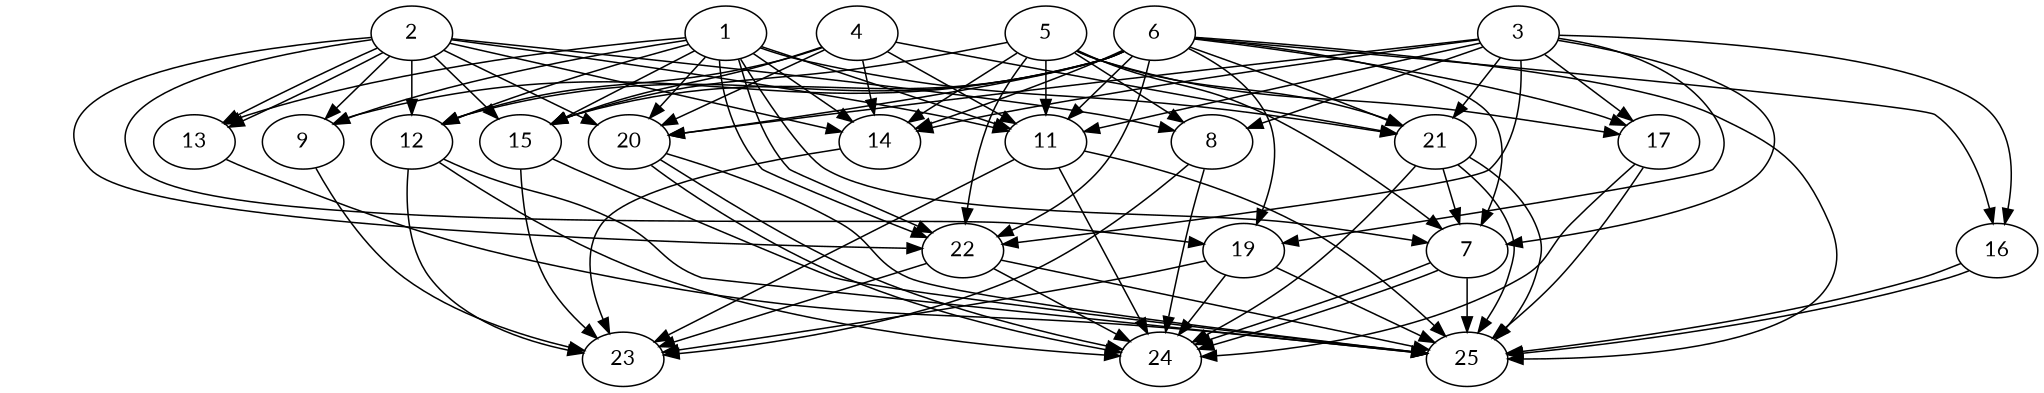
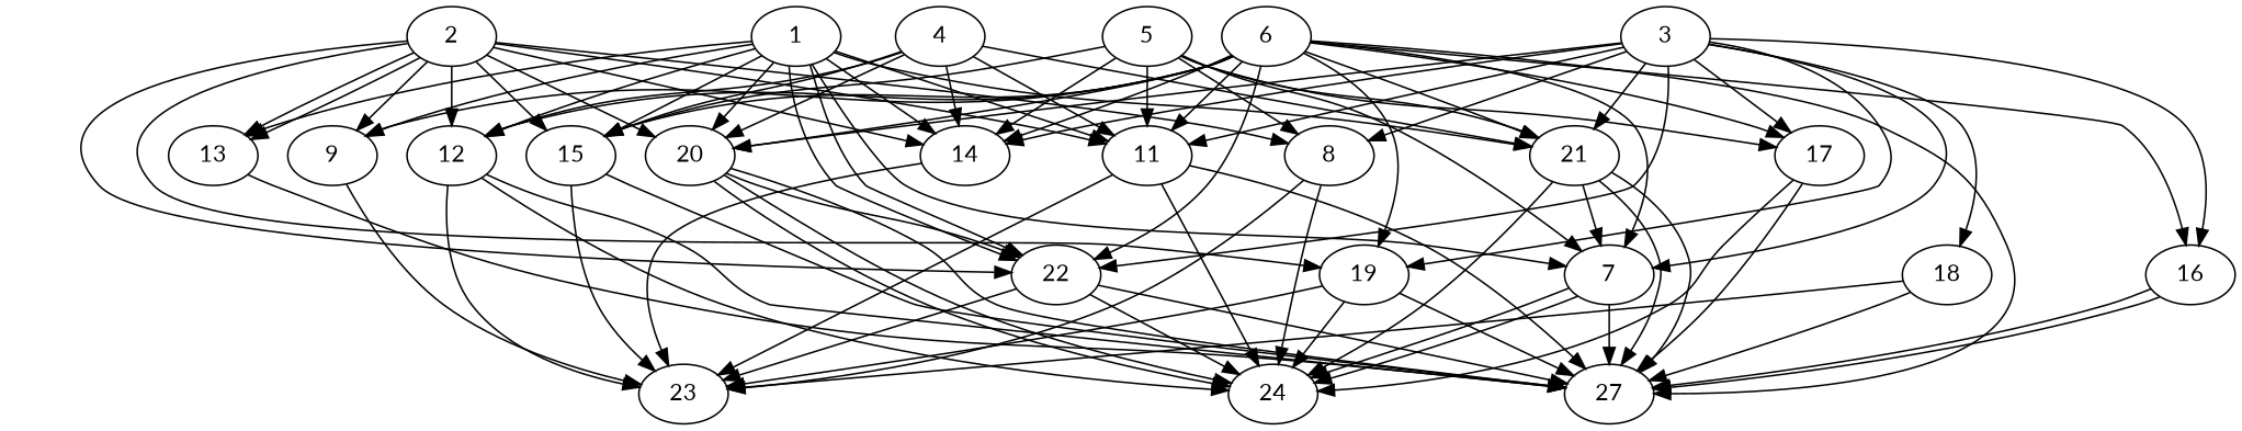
  digraph {
    fontname=Lato
    node [alpha=0.09 fontname=Lato]
    edge [fontname=Lato]
    1 [alpha=0.03 expect_size=44678144]
    7 [alpha=0.06 expect_size=6890496]
    9 [alpha=0.05 expect_size=50503680]
    11 [alpha=0.19 expect_size=39738368]
    12 [expect_size=45915136]
    13 [alpha=0.14 expect_size=23280640]
    14 [alpha=0.18 expect_size=40077312]
    15 [alpha=0.16 expect_size=49618944]
    20 [alpha=0.03 expect_size=6331392]
    21 [alpha=0.17 expect_size=8557568]
    22 [alpha=0.15 expect_size=5704704]
    24 [expect_size=13676544]
-   25 [alpha=0.10 expect_size=9083904]
+   25 [alpha=0.10 expect_size=9083904 label=27]
    23 [alpha=0.00 expect_size=27198464]
    2 [alpha=0.10 expect_size=14920704]
    8 [alpha=0.15 expect_size=12459008]
    19 [alpha=0.06 expect_size=41094144]
    16 [alpha=0.19 expect_size=14909440]
    3 [alpha=0.07 expect_size=22061056]
    17 [alpha=0.01 expect_size=39037952]
+   18 [expect_size=6589440]
    4 [alpha=0.04 expect_size=13452288]
    5 [alpha=0.05 expect_size=34987008]
    6 [alpha=0.10 expect_size=34477056]
    1 -> 7
    1 -> 9
    1 -> 11
    1 -> 12
    1 -> 13
    1 -> 14
    1 -> 15
    1 -> 20
    1 -> 21
    1 -> 22
    1 -> 22
    7 -> 24
    7 -> 24
    7 -> 25
    9 -> 23
    11 -> 24
    11 -> 25
    11 -> 23
    12 -> 24
    12 -> 25
    12 -> 23
    13 -> 25
    14 -> 23
    15 -> 25
    15 -> 23
    20 -> 24
    20 -> 24
    20 -> 25
    21 -> 7
    21 -> 24
    21 -> 25
    21 -> 25
    22 -> 24
    22 -> 25
    22 -> 23
    2 -> 9
    2 -> 11
    2 -> 12
    2 -> 13
    2 -> 13
    2 -> 14
    2 -> 15
    2 -> 20
    2 -> 22
    2 -> 8
    2 -> 19
    8 -> 24
    8 -> 23
    19 -> 24
    19 -> 25
    19 -> 23
    16 -> 25
    16 -> 25
    3 -> 7
    3 -> 11
    3 -> 14
    3 -> 20
    3 -> 21
    3 -> 22
    3 -> 8
    3 -> 19
    3 -> 16
    3 -> 17
+   3 -> 18
    17 -> 24
    17 -> 25
+   18 -> 25
+   18 -> 23
    4 -> 11
    4 -> 12
    4 -> 14
    4 -> 15
    4 -> 20
    4 -> 21
    5 -> 7
    5 -> 11
    5 -> 14
    5 -> 15
    5 -> 21
-   5 -> 22
+   20 -> 22
    5 -> 8
    5 -> 17
    6 -> 7
    6 -> 9
    6 -> 11
    6 -> 12
    6 -> 14
    6 -> 15
    6 -> 20
    6 -> 21
    6 -> 22
    6 -> 25
    6 -> 19
    6 -> 16
    6 -> 17
  }
